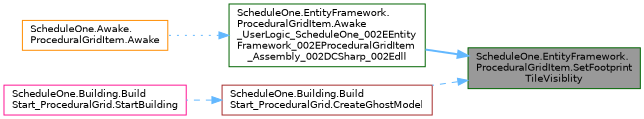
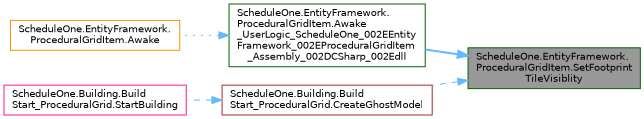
  digraph {
    rankdir=RL
    node [color=darkgreen fillcolor=white fontname=Helvetica fontsize=10 shape=box style=filled]
    edge [color=steelblue1 dir=back fontname=Helvetica fontsize=10 labelfontname=Helvetica labelfontsize=10 style=dashed]
    n1 [fillcolor=grey60 fontcolor=black height=0.2 label="ScheduleOne.EntityFramework.\lProceduralGridItem.SetFootprint\lTileVisiblity" width=0.4]
    n2 [height=0.2 label="ScheduleOne.EntityFramework.\lProceduralGridItem.Awake\l_UserLogic_ScheduleOne_002EEntity\lFramework_002EProceduralGridItem\l_Assembly_002DCSharp_002Edll" width=0.4]
    n3 [color=brown height=0.2 label="ScheduleOne.Building.Build\lStart_ProceduralGrid.CreateGhostModel" width=0.4]
-   n4 [color=darkorange height=0.2 label="ScheduleOne.Awake.\lProceduralGridItem.Awake" width=0.4]
+   n4 [color=darkorange height=0.2 label="ScheduleOne.EntityFramework.\lProceduralGridItem.Awake" width=0.4]
    n5 [color=deeppink height=0.2 label="ScheduleOne.Building.Build\lStart_ProceduralGrid.StartBuilding" width=0.4]
    n1 -> n2 [style=bold]
    n1 -> n3
    n2 -> n4 [style=dotted]
    n3 -> n5
  }
